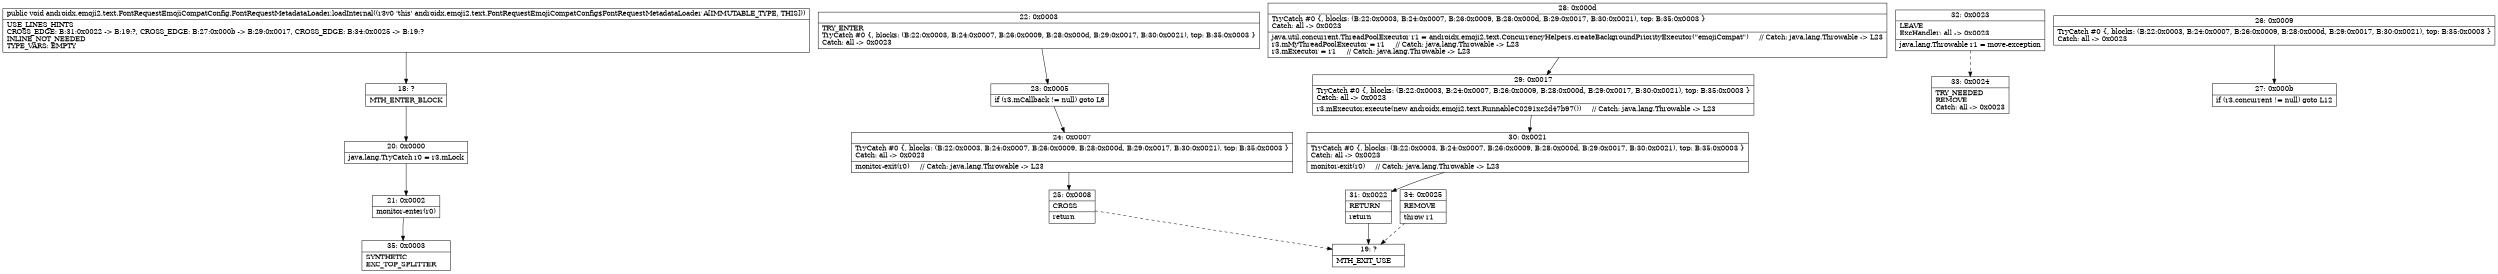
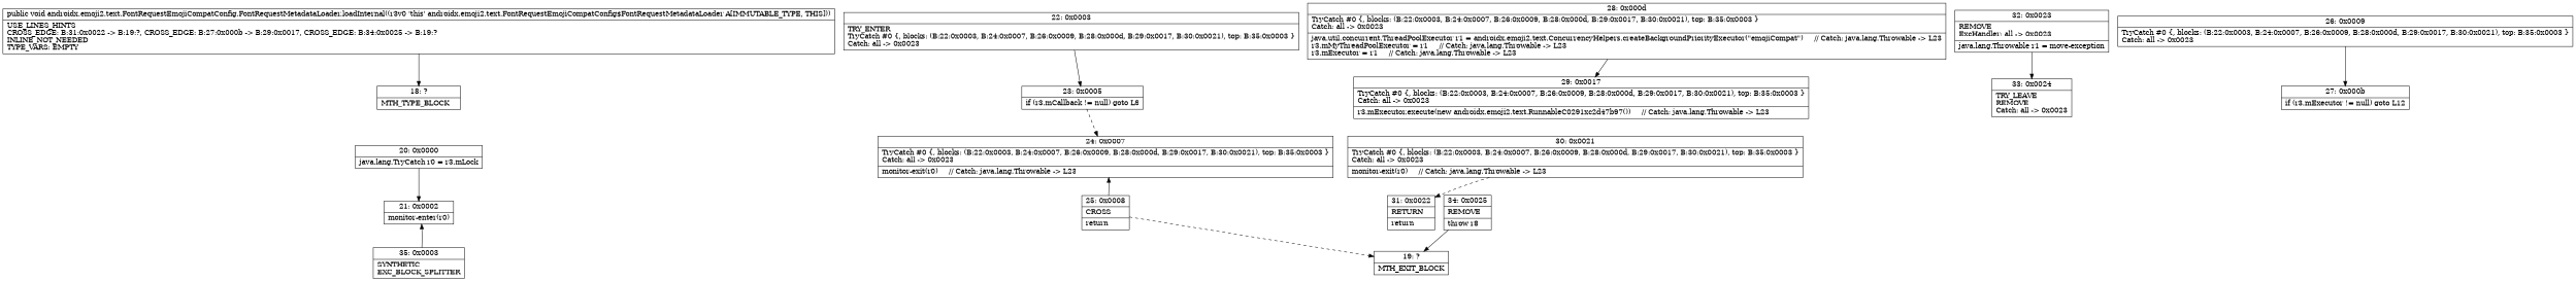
  digraph {
    node [shape=record]
-   n1 [label="{18\:\ ?|MTH_ENTER_BLOCK\l}"]
+   n1 [label="{18\:\ ?|MTH_TYPE_BLOCK\l}"]
    n2 [label="{20\:\ 0x0000|java.lang.TryCatch r0 = r3.mLock\l}"]
    n3 [label="{21\:\ 0x0002|monitor\-enter(r0)\l}"]
-   n4 [label="{35\:\ 0x0003|SYNTHETIC\lEXC_TOP_SPLITTER\l}"]
+   n4 [label="{35\:\ 0x0003|SYNTHETIC\lEXC_BLOCK_SPLITTER\l}"]
    n5 [label="{22\:\ 0x0003|TRY_ENTER\lTryCatch #0 \{, blocks: (B:22:0x0003, B:24:0x0007, B:26:0x0009, B:28:0x000d, B:29:0x0017, B:30:0x0021), top: B:35:0x0003 \}\lCatch: all \-\> 0x0023\l}"]
    n6 [label="{23\:\ 0x0005|if (r3.mCallback != null) goto L9\l}"]
-   n7 [label="{32\:\ 0x0023|LEAVE\lExcHandler: all \-\> 0x0023\l|java.lang.Throwable r1 = move\-exception\l}"]
-   n8 [label="{33\:\ 0x0024|TRY_NEEDED\lREMOVE\lCatch: all \-\> 0x0023\l}"]
+   n7 [label="{32\:\ 0x0023|REMOVE\lExcHandler: all \-\> 0x0023\l|java.lang.Throwable r1 = move\-exception\l}"]
+   n8 [label="{33\:\ 0x0024|TRY_LEAVE\lREMOVE\lCatch: all \-\> 0x0023\l}"]
    n9 [label="{24\:\ 0x0007|TryCatch #0 \{, blocks: (B:22:0x0003, B:24:0x0007, B:26:0x0009, B:28:0x000d, B:29:0x0017, B:30:0x0021), top: B:35:0x0003 \}\lCatch: all \-\> 0x0023\l|monitor\-exit(r0)     \/\/ Catch: java.lang.Throwable \-\> L23\l}"]
    n10 [label="{25\:\ 0x0008|CROSS\l|return\l}"]
    n11 [label="{26\:\ 0x0009|TryCatch #0 \{, blocks: (B:22:0x0003, B:24:0x0007, B:26:0x0009, B:28:0x000d, B:29:0x0017, B:30:0x0021), top: B:35:0x0003 \}\lCatch: all \-\> 0x0023\l}"]
-   n12 [label="{27\:\ 0x000b|if (r3.concurrent != null) goto L12\l}"]
-   n13 [label="{19\:\ ?|MTH_EXIT_USE\l}"]
+   n12 [label="{27\:\ 0x000b|if (r3.mExecutor != null) goto L12\l}"]
+   n13 [label="{19\:\ ?|MTH_EXIT_BLOCK\l}"]
    n14 [label="{28\:\ 0x000d|TryCatch #0 \{, blocks: (B:22:0x0003, B:24:0x0007, B:26:0x0009, B:28:0x000d, B:29:0x0017, B:30:0x0021), top: B:35:0x0003 \}\lCatch: all \-\> 0x0023\l|java.util.concurrent.ThreadPoolExecutor r1 = androidx.emoji2.text.ConcurrencyHelpers.createBackgroundPriorityExecutor(\"emojiCompat\")     \/\/ Catch: java.lang.Throwable \-\> L23\lr3.mMyThreadPoolExecutor = r1     \/\/ Catch: java.lang.Throwable \-\> L23\lr3.mExecutor = r1     \/\/ Catch: java.lang.Throwable \-\> L23\l}"]
    n15 [label="{29\:\ 0x0017|TryCatch #0 \{, blocks: (B:22:0x0003, B:24:0x0007, B:26:0x0009, B:28:0x000d, B:29:0x0017, B:30:0x0021), top: B:35:0x0003 \}\lCatch: all \-\> 0x0023\l|r3.mExecutor.execute(new androidx.emoji2.text.RunnableC0291xc2d47b97())     \/\/ Catch: java.lang.Throwable \-\> L23\l}"]
    n16 [label="{30\:\ 0x0021|TryCatch #0 \{, blocks: (B:22:0x0003, B:24:0x0007, B:26:0x0009, B:28:0x000d, B:29:0x0017, B:30:0x0021), top: B:35:0x0003 \}\lCatch: all \-\> 0x0023\l|monitor\-exit(r0)     \/\/ Catch: java.lang.Throwable \-\> L23\l}"]
    n17 [label="{31\:\ 0x0022|RETURN\l|return\l}"]
-   n18 [label="{34\:\ 0x0025|REMOVE\l|throw r1\l}"]
+   n18 [label="{34\:\ 0x0025|REMOVE\l|throw r8\l}"]
    n19 [label="{public void androidx.emoji2.text.FontRequestEmojiCompatConfig.FontRequestMetadataLoader.loadInternal((r3v0 'this' androidx.emoji2.text.FontRequestEmojiCompatConfig$FontRequestMetadataLoader A[IMMUTABLE_TYPE, THIS]))  | USE_LINES_HINTS\lCROSS_EDGE: B:31:0x0022 \-\> B:19:?, CROSS_EDGE: B:27:0x000b \-\> B:29:0x0017, CROSS_EDGE: B:34:0x0025 \-\> B:19:?\lINLINE_NOT_NEEDED\lTYPE_VARS: EMPTY\l}"]
-   n1 -> n2
    n2 -> n3
-   n3 -> n4
+   n4 -> n3
    n5 -> n6
-   n6 -> n9 [style=solid]
-   n7 -> n8 [style=dashed]
-   n9 -> n10
+   n6 -> n9 [style=dashed]
+   n7 -> n8
+   n10 -> n9
    n10 -> n13 [style=dashed]
    n11 -> n12
    n14 -> n15
-   n15 -> n16
-   n16 -> n17
-   n17 -> n13
-   n18 -> n13 [style=dashed]
+   n16 -> n17 [style=dashed]
+   n18 -> n13
    n19 -> n1
  }
